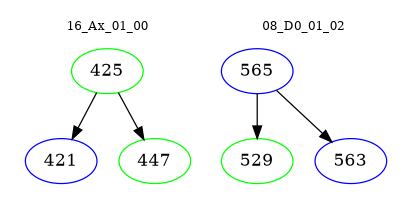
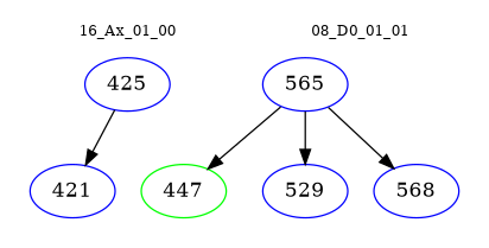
  digraph {
    node [color=blue]
    edge [color=black]
-   n1 [color=green label=425]
+   n1 [label=425]
    n2 [label=421]
    n3 [color=green label=447]
    n4 [label=565]
-   n5 [color=green label=529]
-   n6 [label=563]
+   n5 [label=529]
+   n6 [label=568]
    subgraph cluster_1 {
      color=white
      fontsize=10
      label="16_Ax_01_00"
      n1
      n2
      n3
    }
    subgraph cluster_2 {
      color=white
      fontsize=10
-     label="08_D0_01_02"
+     label="08_D0_01_01"
      n4
      n5
      n6
    }
    n1 -> n2
-   n1 -> n3
+   n4 -> n3
    n4 -> n5
    n4 -> n6
  }
